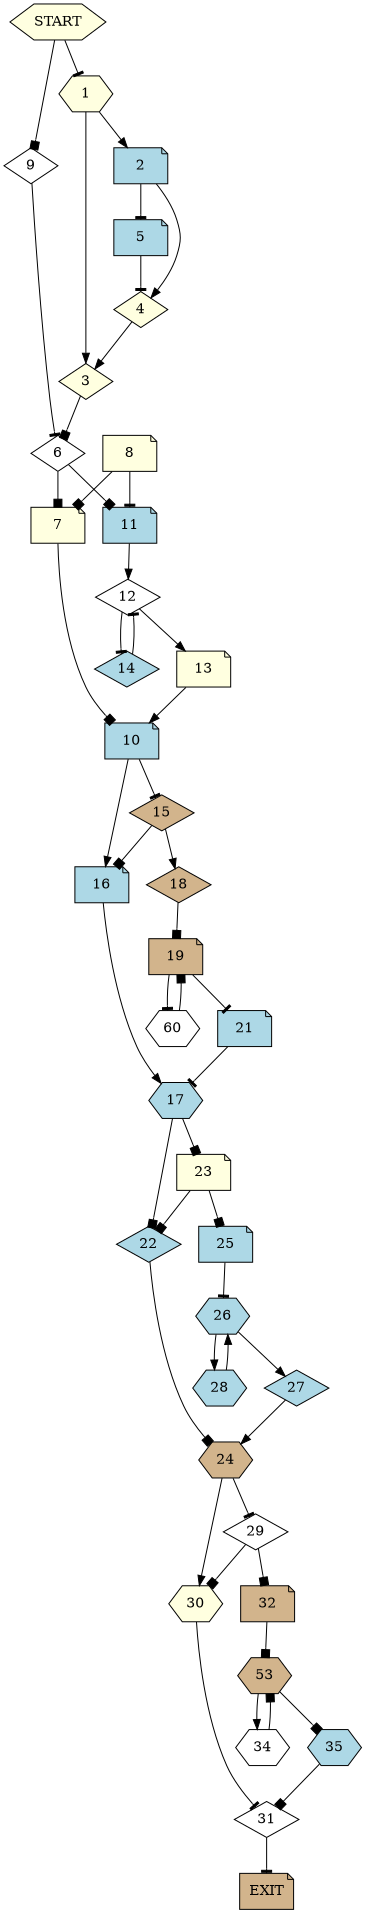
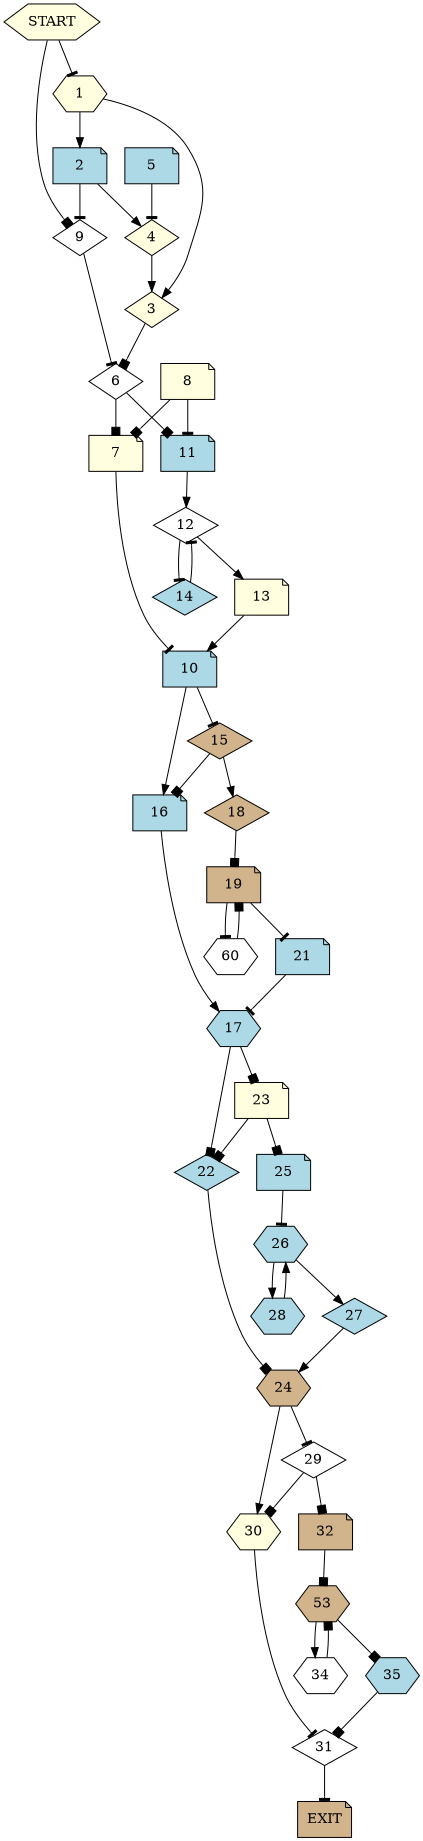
  digraph {
    node [fillcolor=lightblue shape=note style=filled]
    edge [arrowhead=box]
    n1 [fillcolor=lightyellow label=START shape=hexagon]
    1 [fillcolor=lightyellow shape=hexagon]
    9 [fillcolor=white shape=diamond]
    2
    3 [fillcolor=lightyellow shape=diamond]
    6 [fillcolor=white shape=diamond]
    n7 [fillcolor=tan label=EXIT]
    4 [fillcolor=lightyellow shape=diamond]
    5
    7 [fillcolor=lightyellow]
    11
    10
    8 [fillcolor=lightyellow]
    15 [fillcolor=tan shape=diamond]
    16
    12 [fillcolor=white shape=diamond]
    18 [fillcolor=tan shape=diamond]
    17 [shape=hexagon]
    13 [fillcolor=lightyellow]
    14 [shape=diamond]
    19 [fillcolor=tan]
    22 [shape=diamond]
    23 [fillcolor=lightyellow]
    24 [fillcolor=tan shape=hexagon]
    25
    n26 [fillcolor=white label=60 shape=hexagon]
    21
    29 [fillcolor=white shape=diamond]
    30 [fillcolor=lightyellow shape=hexagon]
    26 [shape=hexagon]
    32 [fillcolor=tan]
    31 [fillcolor=white shape=diamond]
    27 [shape=diamond]
    28 [shape=hexagon]
    n35 [fillcolor=tan label=53 shape=hexagon]
    34 [fillcolor=white shape=hexagon]
    35 [shape=hexagon]
    n1 -> 1 [arrowhead=tee]
    n1 -> 9
    1 -> 2 [arrowhead=normal]
    1 -> 3 [arrowhead=normal]
    9 -> 6 [arrowhead=tee]
    2 -> 4 [arrowhead=normal]
-   2 -> 5 [arrowhead=tee]
+   2 -> 9 [arrowhead=tee]
    3 -> 6
    6 -> 7
    6 -> 11
    4 -> 3 [arrowhead=normal]
    5 -> 4 [arrowhead=tee]
-   7 -> 10
+   7 -> 10 [arrowhead=tee]
    11 -> 12 [arrowhead=normal]
    10 -> 15 [arrowhead=tee]
    10 -> 16 [arrowhead=normal]
    8 -> 7
    8 -> 11 [arrowhead=tee]
    15 -> 16
    15 -> 18 [arrowhead=normal]
    16 -> 17 [arrowhead=normal]
    12 -> 13 [arrowhead=normal]
    12 -> 14 [arrowhead=tee]
    18 -> 19
    17 -> 22
    17 -> 23
    13 -> 10 [arrowhead=normal]
    14 -> 12 [arrowhead=tee]
    19 -> n26 [arrowhead=tee]
    19 -> 21 [arrowhead=tee]
    22 -> 24
    23 -> 22
    23 -> 25
    24 -> 29 [arrowhead=tee]
    24 -> 30 [arrowhead=normal]
    25 -> 26 [arrowhead=tee]
    n26 -> 19
    21 -> 17 [arrowhead=tee]
    29 -> 30
    29 -> 32
    30 -> 31 [arrowhead=tee]
    26 -> 27 [arrowhead=normal]
    26 -> 28 [arrowhead=normal]
    32 -> n35
    31 -> n7 [arrowhead=tee]
    27 -> 24 [arrowhead=normal]
    28 -> 26 [arrowhead=normal]
    n35 -> 34 [arrowhead=normal]
    n35 -> 35
    34 -> n35
    35 -> 31
  }
